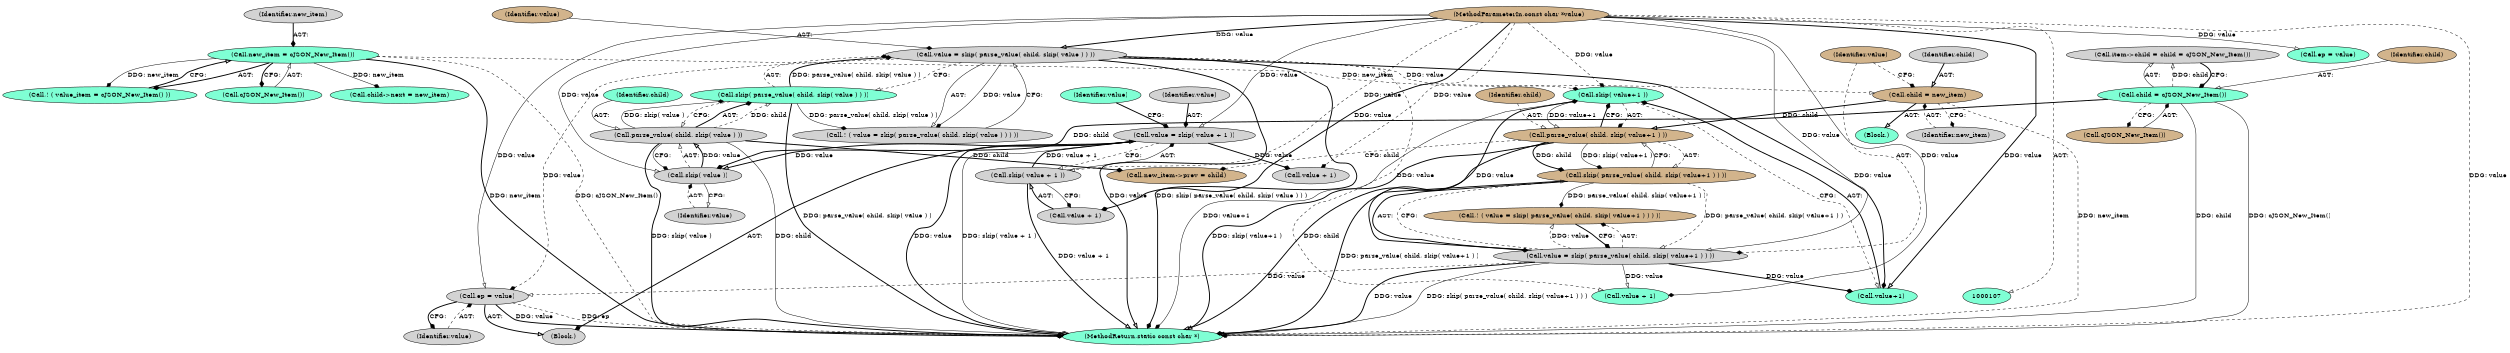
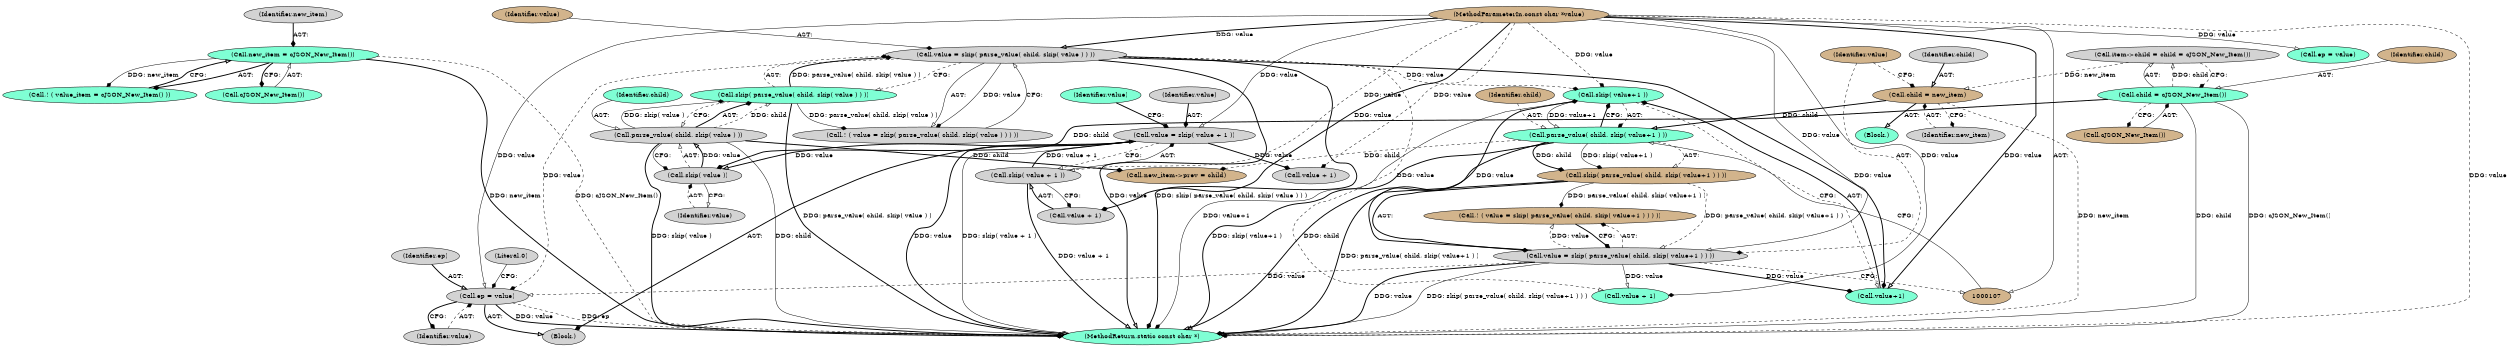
  digraph {
    node [fillcolor=lightgrey style=filled]
    edge [arrowhead=onormal style=bold]
    n1 [label="(Call,ep = value)"]
    n2 [fillcolor=aquamarine label="(MethodReturn,static const char *)"]
    n3 [label="(Identifier,value)"]
    n4 [label="(Block,)"]
    n5 [label="(Call,value = skip( parse_value( child, skip( value ) ) ))"]
    n6 [fillcolor=aquamarine label="(Call,skip( parse_value( child, skip( value ) ) ))"]
    n7 [fillcolor=aquamarine label="(Call,skip( value+1 ))"]
    n8 [fillcolor=aquamarine label="(Call,value + 1)"]
    n9 [fillcolor=aquamarine label="(Call,value+1)"]
    n10 [label="(Call,! ( value = skip( parse_value( child, skip( value ) ) ) ))"]
    n11 [label="(Call,parse_value( child, skip( value ) ))"]
-   n12 [fillcolor=tan label="(Call,parse_value( child, skip( value+1 ) ))"]
+   n12 [fillcolor=aquamarine label="(Call,parse_value( child, skip( value+1 ) ))"]
    n13 [fillcolor=tan label="(MethodParameterIn,const char *value)"]
    n14 [label="(Call,skip( value ))"]
    n15 [label="(Call,value = skip( value + 1 ))"]
    n16 [label="(Call,skip( value + 1 ))"]
    n17 [label="(Call,value = skip( parse_value( child, skip( value+1 ) ) ))"]
    n18 [fillcolor=aquamarine label="(Call,ep = value)"]
    n19 [label="(Call,value + 1)"]
    n20 [label="(Call,value + 1)"]
-   1000107 [fillcolor=aquamarine]
+   1000107 [fillcolor=tan]
    n22 [label="(Identifier,value)"]
    n23 [fillcolor=tan label="(Call,skip( parse_value( child, skip( value+1 ) ) ))"]
    n24 [fillcolor=tan label="(Call,! ( value = skip( parse_value( child, skip( value+1 ) ) ) ))"]
    n25 [fillcolor=tan label="(Call,new_item->prev = child)"]
    n26 [fillcolor=aquamarine label="(Call,child = cJSON_New_Item())"]
    n27 [label="(Call,item->child = child = cJSON_New_Item())"]
    n28 [fillcolor=tan label="(Call,cJSON_New_Item())"]
    n29 [fillcolor=tan label="(Call,child = new_item)"]
    n30 [fillcolor=aquamarine label="(Block,)"]
    n31 [label="(Identifier,new_item)"]
    n32 [fillcolor=aquamarine label="(Call,new_item = cJSON_New_Item())"]
    n33 [fillcolor=aquamarine label="(Call,! ( value_item = cJSON_New_Item() ))"]
    n34 [fillcolor=aquamarine label="(Call,cJSON_New_Item())"]
-   n35 [fillcolor=aquamarine label="(Call,child->next = new_item)"]
+   n36 [label="(Literal,0)"]
    n37 [label="(Identifier,value)"]
    n38 [label="(Identifier,new_item)"]
    n39 [fillcolor=aquamarine label="(Identifier,child)"]
    n40 [fillcolor=tan label="(Identifier,value)"]
+   n41 [label="(Identifier,ep)"]
    n42 [fillcolor=tan label="(Identifier,child)"]
    n43 [fillcolor=tan label="(Identifier,child)"]
    n44 [label="(Identifier,child)"]
    n45 [fillcolor=aquamarine label="(Identifier,value)"]
    n46 [fillcolor=tan label="(Identifier,value)"]
    n1 -> n2 [label="DDG: value"]
    n1 -> n2 [label="DDG: ep" style=dashed]
    n1 -> n3 [arrowhead=diamond label="CFG: "]
    n1 -> n4 [label="AST: "]
    n3 -> n1 [arrowhead=diamond label="AST: " style=dashed]
    n5 -> n1 [arrowhead=diamond label="DDG: value" style=dashed]
    n5 -> n2 [label="DDG: value"]
    n5 -> n2 [arrowhead=diamond label="DDG: skip( parse_value( child, skip( value ) ) )"]
    n5 -> n6 [label="CFG: " style=dashed]
    n5 -> n7 [arrowhead=diamond label="DDG: value" style=dashed]
    n5 -> n8 [label="DDG: value" style=dashed]
    n5 -> n9 [arrowhead=diamond label="DDG: value"]
    n5 -> n10 [label="AST: " style=solid]
    n5 -> n10 [arrowhead=diamond label="DDG: value" style=solid]
    n6 -> n2 [label="DDG: parse_value( child, skip( value ) )"]
    n6 -> n5 [arrowhead=diamond label="AST: " style=dashed]
    n6 -> n5 [arrowhead=diamond label="DDG: parse_value( child, skip( value ) )"]
    n6 -> n10 [arrowhead=diamond label="DDG: parse_value( child, skip( value ) )" style=solid]
    n6 -> n11 [label="CFG: " style=dashed]
    n7 -> n2 [arrowhead=diamond label="DDG: value+1" style=solid]
    n7 -> n9 [label="CFG: " style=dashed]
    n7 -> n12 [arrowhead=diamond label="AST: " style=dashed]
    n7 -> n12 [label="DDG: value+1" style=solid]
    n9 -> n7 [arrowhead=diamond label="AST: "]
    n10 -> n5 [label="CFG: " style=solid]
    n11 -> n2 [arrowhead=diamond label="DDG: skip( value )"]
    n11 -> n2 [label="DDG: child" style=solid]
    n11 -> n6 [arrowhead=diamond label="AST: "]
    n11 -> n6 [label="DDG: child" style=dashed]
    n11 -> n6 [arrowhead=diamond label="DDG: skip( value )" style=solid]
    n11 -> n14 [arrowhead=diamond label="CFG: " style=solid]
    n11 -> n25 [arrowhead=diamond label="DDG: child"]
    n12 -> n2 [label="DDG: skip( value+1 )"]
    n12 -> n2 [label="DDG: child"]
    n12 -> n7 [arrowhead=diamond label="CFG: "]
    n12 -> n23 [label="AST: " style=dashed]
    n12 -> n23 [arrowhead=diamond label="DDG: child"]
    n12 -> n23 [arrowhead=diamond label="DDG: skip( value+1 )" style=solid]
-   n12 -> n25 [arrowhead=diamond label="CFG: child" style=dashed]
+   n12 -> n25 [arrowhead=diamond label="DDG: child" style=dashed]
    n13 -> n1 [label="DDG: value" style=solid]
    n13 -> n2 [label="DDG: value" style=dashed]
    n13 -> n5 [label="DDG: value"]
    n13 -> n7 [arrowhead=diamond label="DDG: value" style=dashed]
    n13 -> n8 [arrowhead=diamond label="DDG: value" style=solid]
    n13 -> n9 [label="DDG: value"]
-   n13 -> n14 [label="DDG: value" style=solid]
    n13 -> n15 [label="DDG: value" style=solid]
    n13 -> n16 [label="DDG: value" style=dashed]
    n13 -> n17 [label="DDG: value" style=solid]
    n13 -> n18 [label="DDG: value" style=solid]
    n13 -> n19 [arrowhead=diamond label="DDG: value"]
    n13 -> n20 [arrowhead=diamond label="DDG: value" style=dashed]
-   n13 -> 1000107 [label="AST: " style=dashed]
+   n13 -> 1000107 [label="AST: " style=solid]
    n14 -> n11 [label="AST: " style=dashed]
    n14 -> n11 [label="DDG: value"]
    n14 -> n22 [label="CFG: " style=solid]
    n15 -> n2 [label="DDG: skip( value + 1 )" style=solid]
    n15 -> n2 [label="DDG: value"]
    n15 -> n4 [arrowhead=diamond label="AST: "]
    n15 -> n14 [label="DDG: value"]
    n15 -> n16 [label="CFG: " style=dashed]
    n15 -> n20 [arrowhead=diamond label="DDG: value"]
    n16 -> n2 [label="DDG: value + 1"]
    n16 -> n15 [arrowhead=diamond label="AST: " style=solid]
    n16 -> n15 [label="DDG: value + 1"]
    n16 -> n19 [arrowhead=diamond label="CFG: " style=solid]
    n17 -> n1 [label="DDG: value" style=dashed]
    n17 -> n2 [arrowhead=diamond label="DDG: value"]
    n17 -> n2 [label="DDG: skip( parse_value( child, skip( value+1 ) ) )" style=solid]
    n17 -> n7 [arrowhead=diamond label="DDG: value"]
    n17 -> n8 [label="DDG: value" style=solid]
    n17 -> n9 [arrowhead=diamond label="DDG: value"]
-   n17 -> n23 [label="CFG: " style=dashed]
+   n17 -> 1000107 [label="CFG: " style=dashed]
    n17 -> n24 [arrowhead=diamond label="AST: " style=dashed]
    n17 -> n24 [label="DDG: value" style=dashed]
    n19 -> n16 [label="AST: "]
    n22 -> n14 [arrowhead=diamond label="AST: " style=dashed]
    n23 -> n2 [label="DDG: parse_value( child, skip( value+1 ) )"]
-   n23 -> n12 [label="CFG: " style=solid]
+   1000107 -> n12 [label="CFG: " style=solid]
    n23 -> n17 [arrowhead=diamond label="AST: "]
    n23 -> n17 [label="DDG: parse_value( child, skip( value+1 ) )" style=dashed]
    n23 -> n24 [arrowhead=diamond label="DDG: parse_value( child, skip( value+1 ) )" style=solid]
    n24 -> n17 [arrowhead=diamond label="CFG: "]
    n26 -> n2 [arrowhead=diamond label="DDG: cJSON_New_Item()" style=solid]
    n26 -> n2 [label="DDG: child" style=solid]
    n26 -> n14 [arrowhead=diamond label="DDG: child"]
    n26 -> n27 [label="AST: " style=solid]
    n26 -> n27 [label="DDG: child" style=dashed]
    n26 -> n28 [arrowhead=diamond label="CFG: " style=dashed]
-   n27 -> n26 [arrowhead=diamond label="CFG: "]
+   n27 -> n26 [arrowhead=diamond label="CFG: " style=dashed]
    n28 -> n26 [arrowhead=diamond label="AST: " style=solid]
    n29 -> n2 [label="DDG: new_item" style=dashed]
    n29 -> n12 [label="DDG: child"]
    n29 -> n30 [label="AST: "]
    n29 -> n31 [arrowhead=diamond label="CFG: " style=dashed]
    n31 -> n29 [arrowhead=diamond label="AST: " style=dashed]
    n32 -> n2 [label="DDG: cJSON_New_Item()" style=dashed]
    n32 -> n2 [arrowhead=diamond label="DDG: new_item"]
-   n32 -> n29 [label="DDG: new_item" style=dashed]
+   n27 -> n29 [label="DDG: new_item" style=dashed]
    n32 -> n33 [arrowhead=diamond label="AST: "]
    n32 -> n33 [arrowhead=diamond label="DDG: new_item" style=solid]
    n32 -> n34 [arrowhead=diamond label="CFG: "]
-   n32 -> n35 [arrowhead=diamond label="DDG: new_item" style=solid]
    n33 -> n32 [label="CFG: "]
    n34 -> n32 [label="AST: " style=solid]
+   n36 -> n1 [arrowhead=diamond label="CFG: " style=solid]
    n37 -> n15 [arrowhead=diamond label="AST: "]
    n38 -> n32 [arrowhead=diamond label="AST: "]
    n39 -> n11 [label="AST: " style=solid]
    n40 -> n5 [arrowhead=diamond label="AST: " style=solid]
+   n41 -> n1 [label="AST: "]
    n42 -> n26 [label="AST: " style=solid]
    n43 -> n12 [label="AST: " style=dashed]
    n44 -> n29 [label="AST: "]
    n45 -> n15 [arrowhead=diamond label="CFG: "]
    n46 -> n17 [arrowhead=diamond label="AST: " style=dashed]
    n46 -> n29 [arrowhead=diamond label="CFG: " style=dashed]
  }
